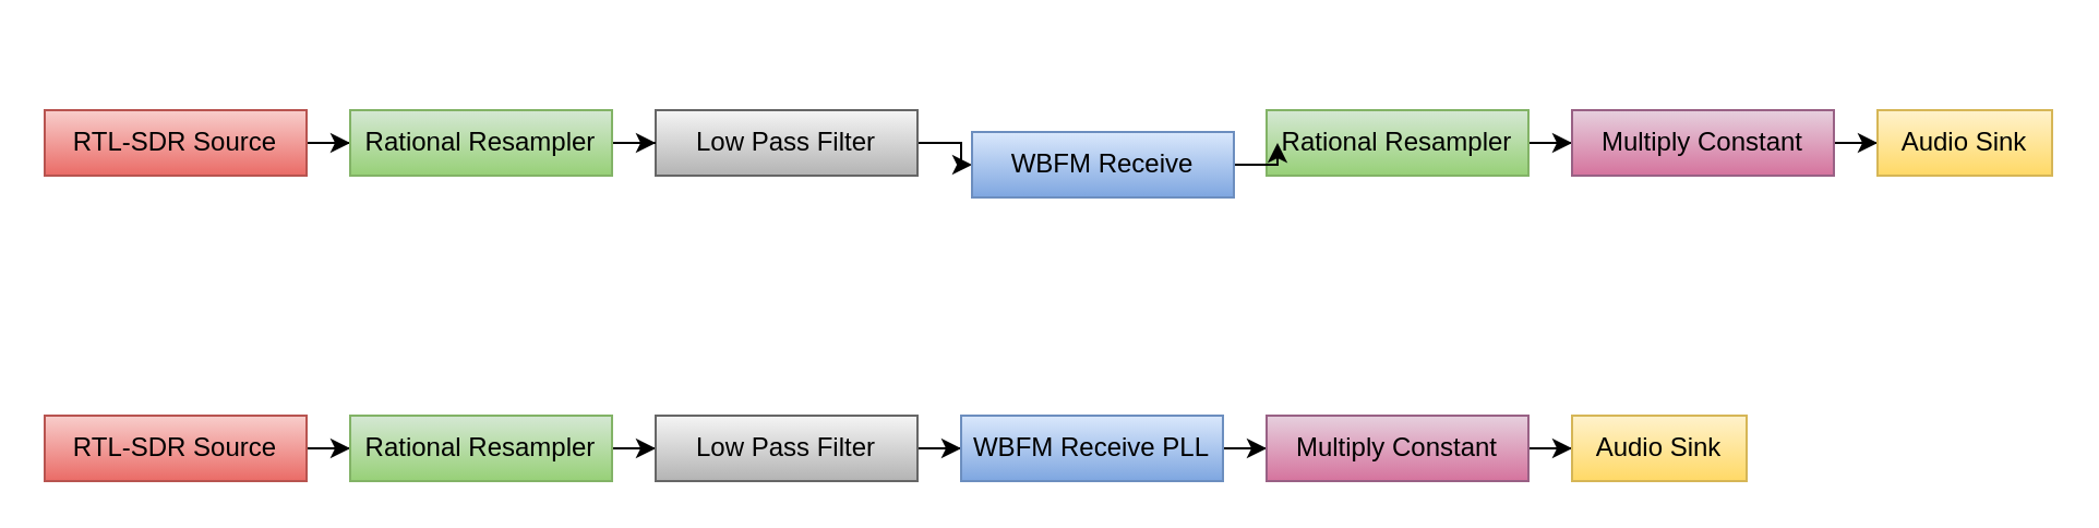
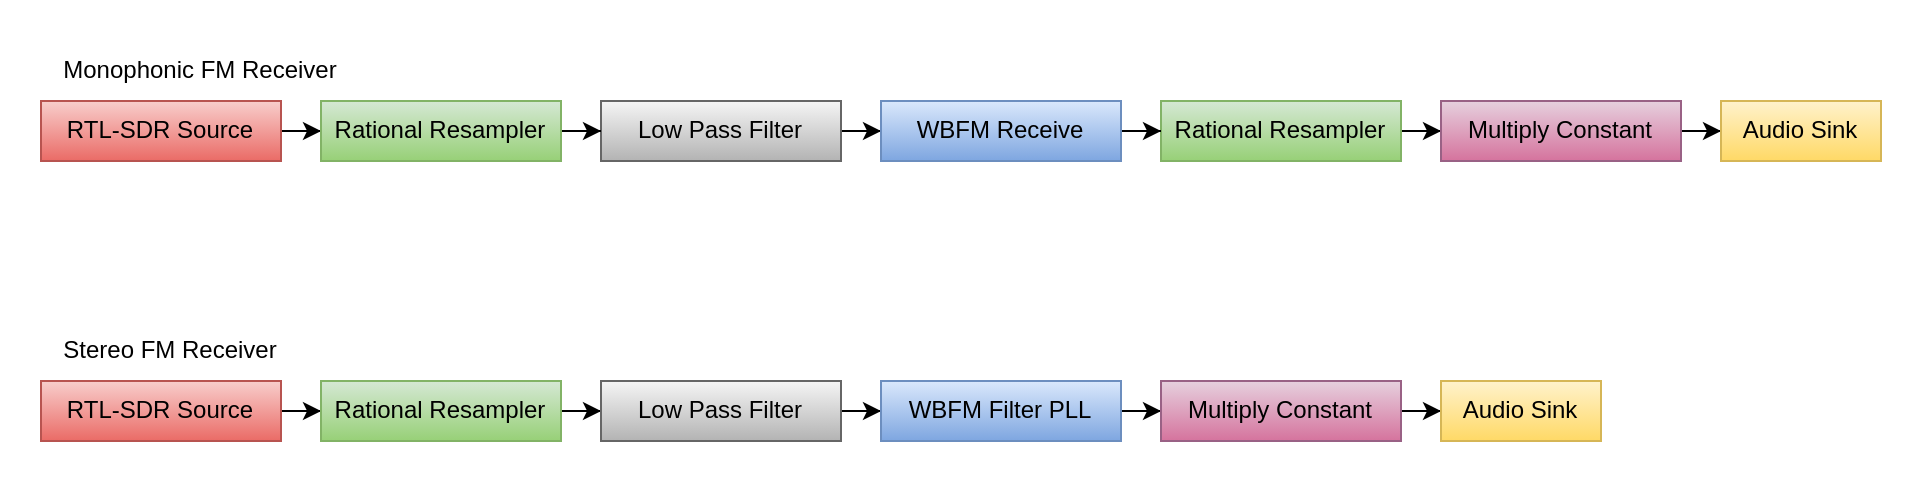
  <mxCell id="0" />
  <mxCell id="1" parent="0" />
  <mxCell id="2" value="" style="edgeStyle=orthogonalEdgeStyle;rounded=0;orthogonalLoop=1;jettySize=auto;html=1;" edge="1" parent="1" source="3" target="7"><mxGeometry relative="1" as="geometry" /></mxCell>
  <mxCell id="3" value="RTL-SDR Source" style="rounded=0;whiteSpace=wrap;html=1;fillColor=#f8cecc;strokeColor=#b85450;gradientColor=#ea6b66;" vertex="1" parent="1"><mxGeometry x="20" y="50" width="120" height="30" as="geometry" /></mxCell>
  <mxCell id="4" value="" style="edgeStyle=orthogonalEdgeStyle;rounded=0;orthogonalLoop=1;jettySize=auto;html=1;" edge="1" parent="1" source="5" target="11"><mxGeometry relative="1" as="geometry" /></mxCell>
  <mxCell id="5" value="Low Pass Filter" style="rounded=0;whiteSpace=wrap;html=1;fillColor=#f5f5f5;strokeColor=#666666;gradientColor=#b3b3b3;" vertex="1" parent="1"><mxGeometry x="300" y="50" width="120" height="30" as="geometry" /></mxCell>
  <mxCell id="6" value="" style="edgeStyle=orthogonalEdgeStyle;rounded=0;orthogonalLoop=1;jettySize=auto;html=1;" edge="1" parent="1" source="7" target="5"><mxGeometry relative="1" as="geometry" /></mxCell>
  <mxCell id="7" value="Rational Resampler" style="rounded=0;whiteSpace=wrap;html=1;fillColor=#d5e8d4;strokeColor=#82b366;gradientColor=#97d077;" vertex="1" parent="1"><mxGeometry x="160" y="50" width="120" height="30" as="geometry" /></mxCell>
  <mxCell id="8" value="" style="edgeStyle=orthogonalEdgeStyle;rounded=0;orthogonalLoop=1;jettySize=auto;html=1;" edge="1" parent="1" source="9" target="13"><mxGeometry relative="1" as="geometry" /></mxCell>
  <mxCell id="9" value="Rational Resampler" style="rounded=0;whiteSpace=wrap;html=1;fillColor=#d5e8d4;strokeColor=#82b366;gradientColor=#97d077;" vertex="1" parent="1"><mxGeometry x="580" y="50" width="120" height="30" as="geometry" /></mxCell>
  <mxCell id="10" value="" style="edgeStyle=orthogonalEdgeStyle;rounded=0;orthogonalLoop=1;jettySize=auto;html=1;" edge="1" parent="1" source="11" target="9"><mxGeometry relative="1" as="geometry" /></mxCell>
- <mxCell id="11" value="WBFM Receive" style="rounded=0;whiteSpace=wrap;html=1;fillColor=#dae8fc;strokeColor=#6c8ebf;gradientColor=#7ea6e0;" vertex="1" parent="1"><mxGeometry x="445" y="60" width="120" height="30" as="geometry" /></mxCell>
+ <mxCell id="11" value="WBFM Receive" style="rounded=0;whiteSpace=wrap;html=1;fillColor=#dae8fc;strokeColor=#6c8ebf;gradientColor=#7ea6e0;" vertex="1" parent="1"><mxGeometry x="440" y="50" width="120" height="30" as="geometry" /></mxCell>
  <mxCell id="12" value="" style="edgeStyle=orthogonalEdgeStyle;rounded=0;orthogonalLoop=1;jettySize=auto;html=1;" edge="1" parent="1" source="13" target="14"><mxGeometry relative="1" as="geometry" /></mxCell>
  <mxCell id="13" value="Multiply Constant" style="rounded=0;whiteSpace=wrap;html=1;fillColor=#e6d0de;strokeColor=#996185;gradientColor=#d5739d;" vertex="1" parent="1"><mxGeometry x="720" y="50" width="120" height="30" as="geometry" /></mxCell>
  <mxCell id="14" value="Audio Sink" style="rounded=0;whiteSpace=wrap;html=1;fillColor=#fff2cc;strokeColor=#d6b656;gradientColor=#ffd966;" vertex="1" parent="1"><mxGeometry x="860" y="50" width="80" height="30" as="geometry" /></mxCell>
  <mxCell id="15" value="" style="edgeStyle=orthogonalEdgeStyle;rounded=0;orthogonalLoop=1;jettySize=auto;html=1;" edge="1" parent="1" source="16" target="18"><mxGeometry relative="1" as="geometry" /></mxCell>
  <mxCell id="16" value="RTL-SDR Source" style="rounded=0;whiteSpace=wrap;html=1;fillColor=#f8cecc;strokeColor=#b85450;gradientColor=#ea6b66;" vertex="1" parent="1"><mxGeometry x="20" y="190" width="120" height="30" as="geometry" /></mxCell>
  <mxCell id="17" value="" style="edgeStyle=orthogonalEdgeStyle;rounded=0;orthogonalLoop=1;jettySize=auto;html=1;" edge="1" parent="1" source="18" target="20"><mxGeometry relative="1" as="geometry" /></mxCell>
  <mxCell id="18" value="Rational Resampler" style="rounded=0;whiteSpace=wrap;html=1;fillColor=#d5e8d4;strokeColor=#82b366;gradientColor=#97d077;" vertex="1" parent="1"><mxGeometry x="160" y="190" width="120" height="30" as="geometry" /></mxCell>
  <mxCell id="19" value="" style="edgeStyle=orthogonalEdgeStyle;rounded=0;orthogonalLoop=1;jettySize=auto;html=1;" edge="1" parent="1" source="20" target="22"><mxGeometry relative="1" as="geometry" /></mxCell>
  <mxCell id="20" value="Low Pass Filter" style="rounded=0;whiteSpace=wrap;html=1;fillColor=#f5f5f5;strokeColor=#666666;gradientColor=#b3b3b3;" vertex="1" parent="1"><mxGeometry x="300" y="190" width="120" height="30" as="geometry" /></mxCell>
  <mxCell id="21" value="" style="edgeStyle=orthogonalEdgeStyle;rounded=0;orthogonalLoop=1;jettySize=auto;html=1;" edge="1" parent="1" source="22" target="24"><mxGeometry relative="1" as="geometry" /></mxCell>
- <mxCell id="22" value="WBFM Receive PLL" style="rounded=0;whiteSpace=wrap;html=1;fillColor=#dae8fc;strokeColor=#6c8ebf;gradientColor=#7ea6e0;" vertex="1" parent="1"><mxGeometry x="440" y="190" width="120" height="30" as="geometry" /></mxCell>
+ <mxCell id="22" value="WBFM Filter PLL" style="rounded=0;whiteSpace=wrap;html=1;fillColor=#dae8fc;strokeColor=#6c8ebf;gradientColor=#7ea6e0;" vertex="1" parent="1"><mxGeometry x="440" y="190" width="120" height="30" as="geometry" /></mxCell>
  <mxCell id="23" value="" style="edgeStyle=orthogonalEdgeStyle;rounded=0;orthogonalLoop=1;jettySize=auto;html=1;" edge="1" parent="1" source="24" target="25"><mxGeometry relative="1" as="geometry" /></mxCell>
  <mxCell id="24" value="Multiply Constant" style="rounded=0;whiteSpace=wrap;html=1;fillColor=#e6d0de;gradientColor=#d5739d;strokeColor=#996185;" vertex="1" parent="1"><mxGeometry x="580" y="190" width="120" height="30" as="geometry" /></mxCell>
  <mxCell id="25" value="Audio Sink" style="rounded=0;whiteSpace=wrap;html=1;fillColor=#fff2cc;strokeColor=#d6b656;gradientColor=#ffd966;" vertex="1" parent="1"><mxGeometry x="720" y="190" width="80" height="30" as="geometry" /></mxCell>
+ <mxCell id="26" value="Monophonic FM Receiver" style="text;html=1;strokeColor=none;fillColor=none;align=center;verticalAlign=middle;whiteSpace=wrap;rounded=0;" vertex="1" parent="1"><mxGeometry x="20" width="160" height="30" as="geometry" y="20" /></mxCell>
+ <mxCell id="27" value="Stereo FM Receiver" style="text;html=1;strokeColor=none;fillColor=none;align=center;verticalAlign=middle;whiteSpace=wrap;rounded=0;" vertex="1" parent="1"><mxGeometry x="20" y="160" width="130" height="30" as="geometry" /></mxCell>
